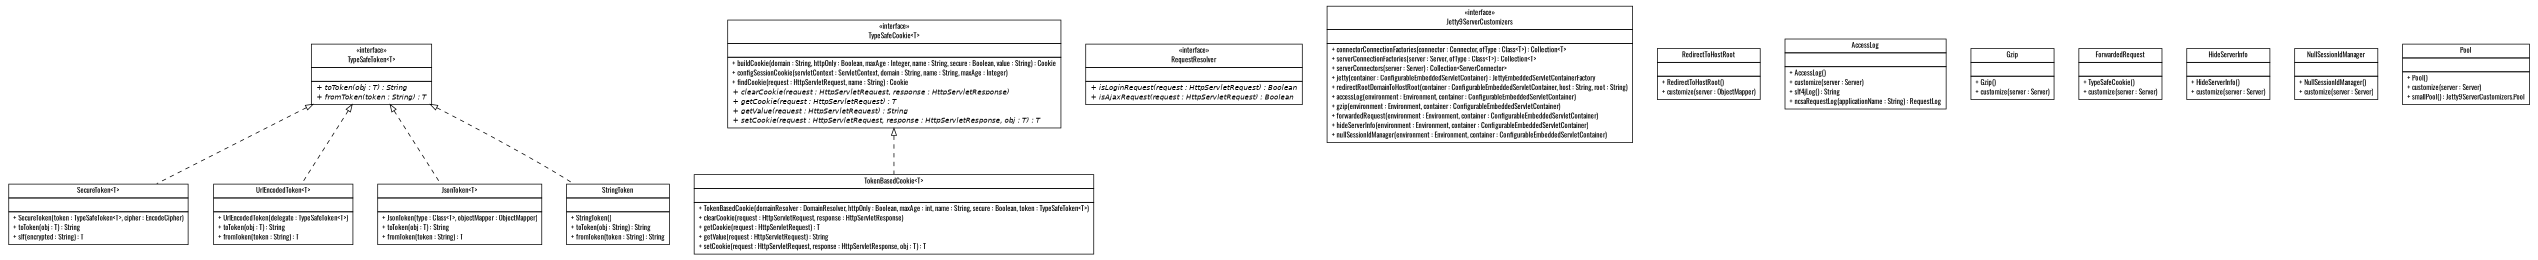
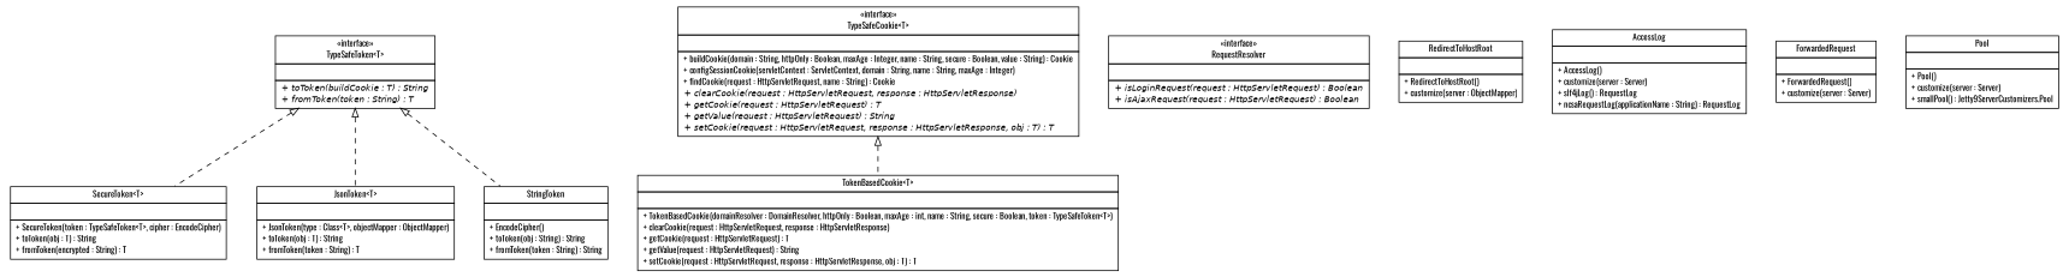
  digraph {
    fontname=Oswald
    nodesep=0.25
    ranksep=0.5
    node [fontcolor=black fontname=Oswald fontsize=10.0 shape=plaintext]
    edge [arrowtail=empty dir=back fontname=Oswald fontsize=10 headport=p labelfontname=Helvetica labelfontsize=10 style=dashed tailport=p]
-   n1 [label=<<table title="cn.home1.oss.lib.webmvc.api.SecureToken" border="0" cellborder="1" cellspacing="0" cellpadding="2" port="p" href="./SecureToken.html"> 		<tr><td><table border="0" cellspacing="0" cellpadding="1"> <tr><td align="center" balign="center"> SecureToken&lt;T&gt; </td></tr> 		</table></td></tr> 		<tr><td><table border="0" cellspacing="0" cellpadding="1"> <tr><td align="left" balign="left">  </td></tr> 		</table></td></tr> 		<tr><td><table border="0" cellspacing="0" cellpadding="1"> <tr><td align="left" balign="left"> + SecureToken(token : TypeSafeToken&lt;T&gt;, cipher : EncodeCipher) </td></tr> <tr><td align="left" balign="left"> + toToken(obj : T) : String </td></tr> <tr><td align="left" balign="left"> + slf(encrypted : String) : T </td></tr> 		</table></td></tr> 		</table>>]
-   n2 [label=<<table title="cn.home1.oss.lib.webmvc.api.UrlEncodedToken" border="0" cellborder="1" cellspacing="0" cellpadding="2" port="p" href="./UrlEncodedToken.html"> 		<tr><td><table border="0" cellspacing="0" cellpadding="1"> <tr><td align="center" balign="center"> UrlEncodedToken&lt;T&gt; </td></tr> 		</table></td></tr> 		<tr><td><table border="0" cellspacing="0" cellpadding="1"> <tr><td align="left" balign="left">  </td></tr> 		</table></td></tr> 		<tr><td><table border="0" cellspacing="0" cellpadding="1"> <tr><td align="left" balign="left"> + UrlEncodedToken(delegate : TypeSafeToken&lt;T&gt;) </td></tr> <tr><td align="left" balign="left"> + toToken(obj : T) : String </td></tr> <tr><td align="left" balign="left"> + fromToken(token : String) : T </td></tr> 		</table></td></tr> 		</table>>]
+   n1 [label=<<table title="cn.home1.oss.lib.webmvc.api.SecureToken" border="0" cellborder="1" cellspacing="0" cellpadding="2" port="p" href="./SecureToken.html"> 		<tr><td><table border="0" cellspacing="0" cellpadding="1"> <tr><td align="center" balign="center"> SecureToken&lt;T&gt; </td></tr> 		</table></td></tr> 		<tr><td><table border="0" cellspacing="0" cellpadding="1"> <tr><td align="left" balign="left">  </td></tr> 		</table></td></tr> 		<tr><td><table border="0" cellspacing="0" cellpadding="1"> <tr><td align="left" balign="left"> + SecureToken(token : TypeSafeToken&lt;T&gt;, cipher : EncodeCipher) </td></tr> <tr><td align="left" balign="left"> + toToken(obj : T) : String </td></tr> <tr><td align="left" balign="left"> + fromToken(encrypted : String) : T </td></tr> 		</table></td></tr> 		</table>>]
    n3 [label=<<table title="cn.home1.oss.lib.webmvc.api.TypeSafeCookie" border="0" cellborder="1" cellspacing="0" cellpadding="2" port="p" href="./TypeSafeCookie.html"> 		<tr><td><table border="0" cellspacing="0" cellpadding="1"> <tr><td align="center" balign="center"> &#171;interface&#187; </td></tr> <tr><td align="center" balign="center"> TypeSafeCookie&lt;T&gt; </td></tr> 		</table></td></tr> 		<tr><td><table border="0" cellspacing="0" cellpadding="1"> <tr><td align="left" balign="left">  </td></tr> 		</table></td></tr> 		<tr><td><table border="0" cellspacing="0" cellpadding="1"> <tr><td align="left" balign="left"> + buildCookie(domain : String, httpOnly : Boolean, maxAge : Integer, name : String, secure : Boolean, value : String) : Cookie </td></tr> <tr><td align="left" balign="left"> + configSessionCookie(servletContext : ServletContext, domain : String, name : String, maxAge : Integer) </td></tr> <tr><td align="left" balign="left"> + findCookie(request : HttpServletRequest, name : String) : Cookie </td></tr> <tr><td align="left" balign="left"><font face="Helvetica-Oblique" point-size="10.0"> + clearCookie(request : HttpServletRequest, response : HttpServletResponse) </font></td></tr> <tr><td align="left" balign="left"><font face="Helvetica-Oblique" point-size="10.0"> + getCookie(request : HttpServletRequest) : T </font></td></tr> <tr><td align="left" balign="left"><font face="Helvetica-Oblique" point-size="10.0"> + getValue(request : HttpServletRequest) : String </font></td></tr> <tr><td align="left" balign="left"><font face="Helvetica-Oblique" point-size="10.0"> + setCookie(request : HttpServletRequest, response : HttpServletResponse, obj : T) : T </font></td></tr> 		</table></td></tr> 		</table>>]
    n4 [label=<<table title="cn.home1.oss.lib.webmvc.api.TokenBasedCookie" border="0" cellborder="1" cellspacing="0" cellpadding="2" port="p" href="./TokenBasedCookie.html"> 		<tr><td><table border="0" cellspacing="0" cellpadding="1"> <tr><td align="center" balign="center"> TokenBasedCookie&lt;T&gt; </td></tr> 		</table></td></tr> 		<tr><td><table border="0" cellspacing="0" cellpadding="1"> <tr><td align="left" balign="left">  </td></tr> 		</table></td></tr> 		<tr><td><table border="0" cellspacing="0" cellpadding="1"> <tr><td align="left" balign="left"> + TokenBasedCookie(domainResolver : DomainResolver, httpOnly : Boolean, maxAge : int, name : String, secure : Boolean, token : TypeSafeToken&lt;T&gt;) </td></tr> <tr><td align="left" balign="left"> + clearCookie(request : HttpServletRequest, response : HttpServletResponse) </td></tr> <tr><td align="left" balign="left"> + getCookie(request : HttpServletRequest) : T </td></tr> <tr><td align="left" balign="left"> + getValue(request : HttpServletRequest) : String </td></tr> <tr><td align="left" balign="left"> + setCookie(request : HttpServletRequest, response : HttpServletResponse, obj : T) : T </td></tr> 		</table></td></tr> 		</table>>]
    n5 [label=<<table title="cn.home1.oss.lib.webmvc.api.JsonToken" border="0" cellborder="1" cellspacing="0" cellpadding="2" port="p" href="./JsonToken.html"> 		<tr><td><table border="0" cellspacing="0" cellpadding="1"> <tr><td align="center" balign="center"> JsonToken&lt;T&gt; </td></tr> 		</table></td></tr> 		<tr><td><table border="0" cellspacing="0" cellpadding="1"> <tr><td align="left" balign="left">  </td></tr> 		</table></td></tr> 		<tr><td><table border="0" cellspacing="0" cellpadding="1"> <tr><td align="left" balign="left"> + JsonToken(type : Class&lt;T&gt;, objectMapper : ObjectMapper) </td></tr> <tr><td align="left" balign="left"> + toToken(obj : T) : String </td></tr> <tr><td align="left" balign="left"> + fromToken(token : String) : T </td></tr> 		</table></td></tr> 		</table>>]
    n6 [label=<<table title="cn.home1.oss.lib.webmvc.api.RequestResolver" border="0" cellborder="1" cellspacing="0" cellpadding="2" port="p" href="./RequestResolver.html"> 		<tr><td><table border="0" cellspacing="0" cellpadding="1"> <tr><td align="center" balign="center"> &#171;interface&#187; </td></tr> <tr><td align="center" balign="center"> RequestResolver </td></tr> 		</table></td></tr> 		<tr><td><table border="0" cellspacing="0" cellpadding="1"> <tr><td align="left" balign="left">  </td></tr> 		</table></td></tr> 		<tr><td><table border="0" cellspacing="0" cellpadding="1"> <tr><td align="left" balign="left"><font face="Helvetica-Oblique" point-size="10.0"> + isLoginRequest(request : HttpServletRequest) : Boolean </font></td></tr> <tr><td align="left" balign="left"><font face="Helvetica-Oblique" point-size="10.0"> + isAjaxRequest(request : HttpServletRequest) : Boolean </font></td></tr> 		</table></td></tr> 		</table>>]
-   n7 [label=<<table title="cn.home1.oss.lib.webmvc.api.StringToken" border="0" cellborder="1" cellspacing="0" cellpadding="2" port="p" href="./StringToken.html"> 		<tr><td><table border="0" cellspacing="0" cellpadding="1"> <tr><td align="center" balign="center"> StringToken </td></tr> 		</table></td></tr> 		<tr><td><table border="0" cellspacing="0" cellpadding="1"> <tr><td align="left" balign="left">  </td></tr> 		</table></td></tr> 		<tr><td><table border="0" cellspacing="0" cellpadding="1"> <tr><td align="left" balign="left"> + StringToken() </td></tr> <tr><td align="left" balign="left"> + toToken(obj : String) : String </td></tr> <tr><td align="left" balign="left"> + fromToken(token : String) : String </td></tr> 		</table></td></tr> 		</table>>]
-   n8 [label=<<table title="cn.home1.oss.lib.webmvc.api.Jetty9ServerCustomizers" border="0" cellborder="1" cellspacing="0" cellpadding="2" port="p" href="./Jetty9ServerCustomizers.html"> 		<tr><td><table border="0" cellspacing="0" cellpadding="1"> <tr><td align="center" balign="center"> &#171;interface&#187; </td></tr> <tr><td align="center" balign="center"> Jetty9ServerCustomizers </td></tr> 		</table></td></tr> 		<tr><td><table border="0" cellspacing="0" cellpadding="1"> <tr><td align="left" balign="left">  </td></tr> 		</table></td></tr> 		<tr><td><table border="0" cellspacing="0" cellpadding="1"> <tr><td align="left" balign="left"> + connectorConnectionFactories(connector : Connector, ofType : Class&lt;T&gt;) : Collection&lt;T&gt; </td></tr> <tr><td align="left" balign="left"> + serverConnectionFactories(server : Server, ofType : Class&lt;T&gt;) : Collection&lt;T&gt; </td></tr> <tr><td align="left" balign="left"> + serverConnectors(server : Server) : Collection&lt;ServerConnector&gt; </td></tr> <tr><td align="left" balign="left"> + jetty(container : ConfigurableEmbeddedServletContainer) : JettyEmbeddedServletContainerFactory </td></tr> <tr><td align="left" balign="left"> + redirectRootDomainToHostRoot(container : ConfigurableEmbeddedServletContainer, host : String, root : String) </td></tr> <tr><td align="left" balign="left"> + accessLog(environment : Environment, container : ConfigurableEmbeddedServletContainer) </td></tr> <tr><td align="left" balign="left"> + gzip(environment : Environment, container : ConfigurableEmbeddedServletContainer) </td></tr> <tr><td align="left" balign="left"> + forwardedRequest(environment : Environment, container : ConfigurableEmbeddedServletContainer) </td></tr> <tr><td align="left" balign="left"> + hideServerInfo(environment : Environment, container : ConfigurableEmbeddedServletContainer) </td></tr> <tr><td align="left" balign="left"> + nullSessionIdManager(environment : Environment, container : ConfigurableEmbeddedServletContainer) </td></tr> 		</table></td></tr> 		</table>>]
+   n7 [label=<<table title="cn.home1.oss.lib.webmvc.api.StringToken" border="0" cellborder="1" cellspacing="0" cellpadding="2" port="p" href="./StringToken.html"> 		<tr><td><table border="0" cellspacing="0" cellpadding="1"> <tr><td align="center" balign="center"> StringToken </td></tr> 		</table></td></tr> 		<tr><td><table border="0" cellspacing="0" cellpadding="1"> <tr><td align="left" balign="left">  </td></tr> 		</table></td></tr> 		<tr><td><table border="0" cellspacing="0" cellpadding="1"> <tr><td align="left" balign="left"> + EncodeCipher() </td></tr> <tr><td align="left" balign="left"> + toToken(obj : String) : String </td></tr> <tr><td align="left" balign="left"> + fromToken(token : String) : String </td></tr> 		</table></td></tr> 		</table>>]
    n9 [label=<<table title="cn.home1.oss.lib.webmvc.api.Jetty9ServerCustomizers.RedirectToHostRoot" border="0" cellborder="1" cellspacing="0" cellpadding="2" port="p" href="./Jetty9ServerCustomizers.RedirectToHostRoot.html"> 		<tr><td><table border="0" cellspacing="0" cellpadding="1"> <tr><td align="center" balign="center"> RedirectToHostRoot </td></tr> 		</table></td></tr> 		<tr><td><table border="0" cellspacing="0" cellpadding="1"> <tr><td align="left" balign="left">  </td></tr> 		</table></td></tr> 		<tr><td><table border="0" cellspacing="0" cellpadding="1"> <tr><td align="left" balign="left"> + RedirectToHostRoot() </td></tr> <tr><td align="left" balign="left"> + customize(server : ObjectMapper) </td></tr> 		</table></td></tr> 		</table>>]
-   n10 [label=<<table title="cn.home1.oss.lib.webmvc.api.Jetty9ServerCustomizers.AccessLog" border="0" cellborder="1" cellspacing="0" cellpadding="2" port="p" href="./Jetty9ServerCustomizers.AccessLog.html"> 		<tr><td><table border="0" cellspacing="0" cellpadding="1"> <tr><td align="center" balign="center"> AccessLog </td></tr> 		</table></td></tr> 		<tr><td><table border="0" cellspacing="0" cellpadding="1"> <tr><td align="left" balign="left">  </td></tr> 		</table></td></tr> 		<tr><td><table border="0" cellspacing="0" cellpadding="1"> <tr><td align="left" balign="left"> + AccessLog() </td></tr> <tr><td align="left" balign="left"> + customize(server : Server) </td></tr> <tr><td align="left" balign="left"> + slf4jLog() : String </td></tr> <tr><td align="left" balign="left"> + ncsaRequestLog(applicationName : String) : RequestLog </td></tr> 		</table></td></tr> 		</table>>]
-   n11 [label=<<table title="cn.home1.oss.lib.webmvc.api.Jetty9ServerCustomizers.Gzip" border="0" cellborder="1" cellspacing="0" cellpadding="2" port="p" href="./Jetty9ServerCustomizers.Gzip.html"> 		<tr><td><table border="0" cellspacing="0" cellpadding="1"> <tr><td align="center" balign="center"> Gzip </td></tr> 		</table></td></tr> 		<tr><td><table border="0" cellspacing="0" cellpadding="1"> <tr><td align="left" balign="left">  </td></tr> 		</table></td></tr> 		<tr><td><table border="0" cellspacing="0" cellpadding="1"> <tr><td align="left" balign="left"> + Gzip() </td></tr> <tr><td align="left" balign="left"> + customize(server : Server) </td></tr> 		</table></td></tr> 		</table>>]
-   n12 [label=<<table title="cn.home1.oss.lib.webmvc.api.Jetty9ServerCustomizers.ForwardedRequest" border="0" cellborder="1" cellspacing="0" cellpadding="2" port="p" href="./Jetty9ServerCustomizers.ForwardedRequest.html"> 		<tr><td><table border="0" cellspacing="0" cellpadding="1"> <tr><td align="center" balign="center"> ForwardedRequest </td></tr> 		</table></td></tr> 		<tr><td><table border="0" cellspacing="0" cellpadding="1"> <tr><td align="left" balign="left">  </td></tr> 		</table></td></tr> 		<tr><td><table border="0" cellspacing="0" cellpadding="1"> <tr><td align="left" balign="left"> + TypeSafeCookie() </td></tr> <tr><td align="left" balign="left"> + customize(server : Server) </td></tr> 		</table></td></tr> 		</table>>]
-   n13 [label=<<table title="cn.home1.oss.lib.webmvc.api.Jetty9ServerCustomizers.HideServerInfo" border="0" cellborder="1" cellspacing="0" cellpadding="2" port="p" href="./Jetty9ServerCustomizers.HideServerInfo.html"> 		<tr><td><table border="0" cellspacing="0" cellpadding="1"> <tr><td align="center" balign="center"> HideServerInfo </td></tr> 		</table></td></tr> 		<tr><td><table border="0" cellspacing="0" cellpadding="1"> <tr><td align="left" balign="left">  </td></tr> 		</table></td></tr> 		<tr><td><table border="0" cellspacing="0" cellpadding="1"> <tr><td align="left" balign="left"> + HideServerInfo() </td></tr> <tr><td align="left" balign="left"> + customize(server : Server) </td></tr> 		</table></td></tr> 		</table>>]
-   n14 [label=<<table title="cn.home1.oss.lib.webmvc.api.Jetty9ServerCustomizers.NullSessionIdManager" border="0" cellborder="1" cellspacing="0" cellpadding="2" port="p" href="./Jetty9ServerCustomizers.NullSessionIdManager.html"> 		<tr><td><table border="0" cellspacing="0" cellpadding="1"> <tr><td align="center" balign="center"> NullSessionIdManager </td></tr> 		</table></td></tr> 		<tr><td><table border="0" cellspacing="0" cellpadding="1"> <tr><td align="left" balign="left">  </td></tr> 		</table></td></tr> 		<tr><td><table border="0" cellspacing="0" cellpadding="1"> <tr><td align="left" balign="left"> + NullSessionIdManager() </td></tr> <tr><td align="left" balign="left"> + customize(server : Server) </td></tr> 		</table></td></tr> 		</table>>]
+   n10 [label=<<table title="cn.home1.oss.lib.webmvc.api.Jetty9ServerCustomizers.AccessLog" border="0" cellborder="1" cellspacing="0" cellpadding="2" port="p" href="./Jetty9ServerCustomizers.AccessLog.html"> 		<tr><td><table border="0" cellspacing="0" cellpadding="1"> <tr><td align="center" balign="center"> AccessLog </td></tr> 		</table></td></tr> 		<tr><td><table border="0" cellspacing="0" cellpadding="1"> <tr><td align="left" balign="left">  </td></tr> 		</table></td></tr> 		<tr><td><table border="0" cellspacing="0" cellpadding="1"> <tr><td align="left" balign="left"> + AccessLog() </td></tr> <tr><td align="left" balign="left"> + customize(server : Server) </td></tr> <tr><td align="left" balign="left"> + slf4jLog() : RequestLog </td></tr> <tr><td align="left" balign="left"> + ncsaRequestLog(applicationName : String) : RequestLog </td></tr> 		</table></td></tr> 		</table>>]
+   n12 [label=<<table title="cn.home1.oss.lib.webmvc.api.Jetty9ServerCustomizers.ForwardedRequest" border="0" cellborder="1" cellspacing="0" cellpadding="2" port="p" href="./Jetty9ServerCustomizers.ForwardedRequest.html"> 		<tr><td><table border="0" cellspacing="0" cellpadding="1"> <tr><td align="center" balign="center"> ForwardedRequest </td></tr> 		</table></td></tr> 		<tr><td><table border="0" cellspacing="0" cellpadding="1"> <tr><td align="left" balign="left">  </td></tr> 		</table></td></tr> 		<tr><td><table border="0" cellspacing="0" cellpadding="1"> <tr><td align="left" balign="left"> + ForwardedRequest() </td></tr> <tr><td align="left" balign="left"> + customize(server : Server) </td></tr> 		</table></td></tr> 		</table>>]
    n15 [label=<<table title="cn.home1.oss.lib.webmvc.api.Jetty9ServerCustomizers.Pool" border="0" cellborder="1" cellspacing="0" cellpadding="2" port="p" href="./Jetty9ServerCustomizers.Pool.html"> 		<tr><td><table border="0" cellspacing="0" cellpadding="1"> <tr><td align="center" balign="center"> Pool </td></tr> 		</table></td></tr> 		<tr><td><table border="0" cellspacing="0" cellpadding="1"> <tr><td align="left" balign="left">  </td></tr> 		</table></td></tr> 		<tr><td><table border="0" cellspacing="0" cellpadding="1"> <tr><td align="left" balign="left"> + Pool() </td></tr> <tr><td align="left" balign="left"> + customize(server : Server) </td></tr> <tr><td align="left" balign="left"> + smallPool() : Jetty9ServerCustomizers.Pool </td></tr> 		</table></td></tr> 		</table>>]
-   n16 [label=<<table title="cn.home1.oss.lib.webmvc.api.TypeSafeToken" border="0" cellborder="1" cellspacing="0" cellpadding="2" port="p" href="./TypeSafeToken.html"> 		<tr><td><table border="0" cellspacing="0" cellpadding="1"> <tr><td align="center" balign="center"> &#171;interface&#187; </td></tr> <tr><td align="center" balign="center"> TypeSafeToken&lt;T&gt; </td></tr> 		</table></td></tr> 		<tr><td><table border="0" cellspacing="0" cellpadding="1"> <tr><td align="left" balign="left">  </td></tr> 		</table></td></tr> 		<tr><td><table border="0" cellspacing="0" cellpadding="1"> <tr><td align="left" balign="left"><font face="Helvetica-Oblique" point-size="10.0"> + toToken(obj : T) : String </font></td></tr> <tr><td align="left" balign="left"><font face="Helvetica-Oblique" point-size="10.0"> + fromToken(token : String) : T </font></td></tr> 		</table></td></tr> 		</table>>]
+   n16 [label=<<table title="cn.home1.oss.lib.webmvc.api.TypeSafeToken" border="0" cellborder="1" cellspacing="0" cellpadding="2" port="p" href="./TypeSafeToken.html"> 		<tr><td><table border="0" cellspacing="0" cellpadding="1"> <tr><td align="center" balign="center"> &#171;interface&#187; </td></tr> <tr><td align="center" balign="center"> TypeSafeToken&lt;T&gt; </td></tr> 		</table></td></tr> 		<tr><td><table border="0" cellspacing="0" cellpadding="1"> <tr><td align="left" balign="left">  </td></tr> 		</table></td></tr> 		<tr><td><table border="0" cellspacing="0" cellpadding="1"> <tr><td align="left" balign="left"><font face="Helvetica-Oblique" point-size="10.0"> + toToken(buildCookie : T) : String </font></td></tr> <tr><td align="left" balign="left"><font face="Helvetica-Oblique" point-size="10.0"> + fromToken(token : String) : T </font></td></tr> 		</table></td></tr> 		</table>>]
    n3 -> n4
    n16 -> n1
-   n16 -> n2
    n16 -> n5
    n16 -> n7
  }
